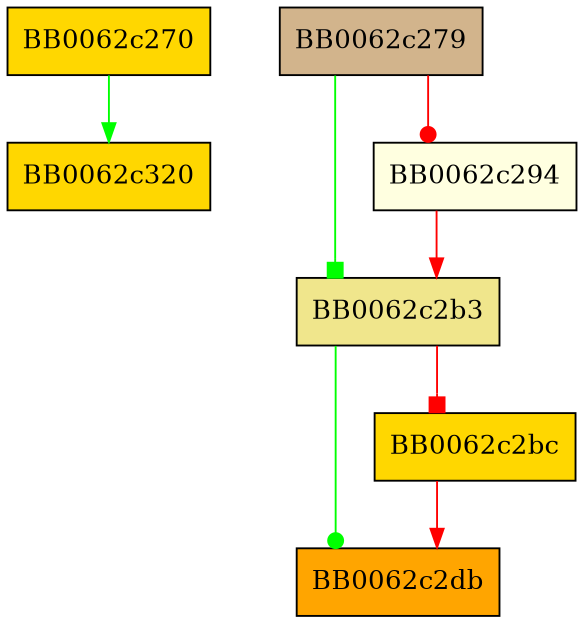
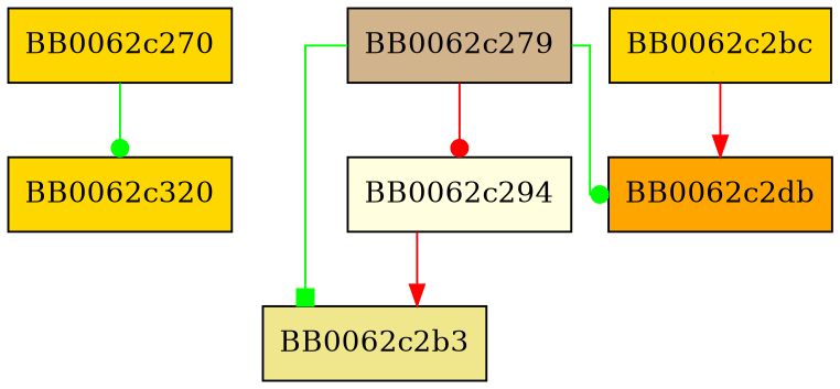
  digraph {
    splines=ortho
    node [fillcolor=gold shape=box style=filled]
    edge [arrowhead=dot color=red]
    BB0062c270
    BB0062c320
    BB0062c279 [fillcolor=tan]
    BB0062c2b3 [fillcolor=khaki]
    BB0062c294 [fillcolor=lightyellow]
    BB0062c2db [fillcolor=orange]
    BB0062c2bc
-   BB0062c270 -> BB0062c320 [arrowhead=normal color=green]
+   BB0062c270 -> BB0062c320 [color=green]
    BB0062c279 -> BB0062c2b3 [arrowhead=box color=green]
    BB0062c279 -> BB0062c294
-   BB0062c2b3 -> BB0062c2db [color=green]
-   BB0062c2b3 -> BB0062c2bc [arrowhead=box]
+   BB0062c279 -> BB0062c2db [color=green]
    BB0062c294 -> BB0062c2b3 [arrowhead=normal]
    BB0062c2bc -> BB0062c2db [arrowhead=normal]
  }
